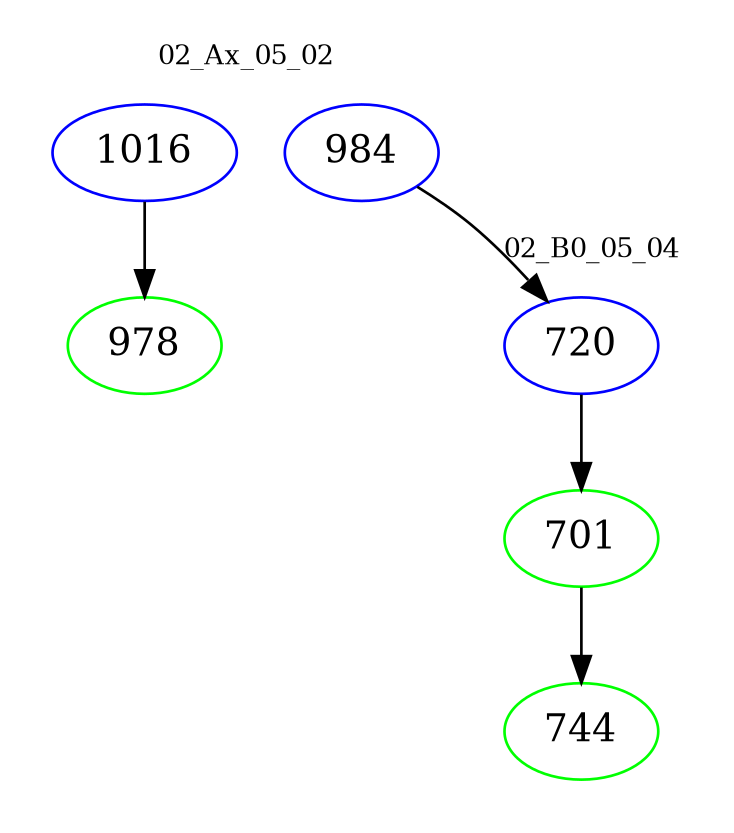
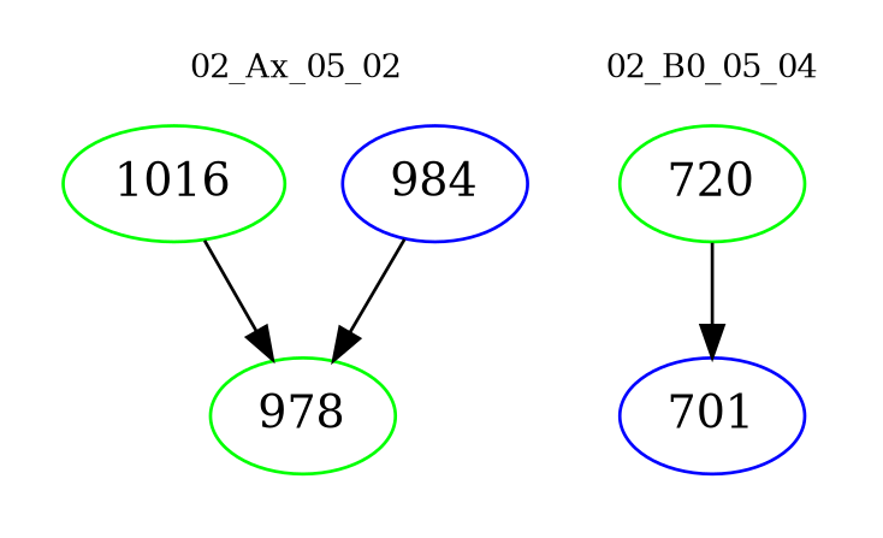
  digraph {
    node [color=green]
    edge [color=black]
    n1 [color=blue label=984]
    n2 [label=978]
-   n3 [color=blue label=1016]
-   n4 [color=blue label=720]
-   n5 [label=701]
-   n6 [label=744]
+   n3 [label=1016]
+   n4 [label=720]
+   n5 [color=blue label=701]
    subgraph cluster_1 {
      color=white
      fontsize=10
      label="02_Ax_05_02"
      n1
      n2
      n3
    }
    subgraph cluster_2 {
      color=white
      fontsize=10
      label="02_B0_05_04"
      n4
      n5
-     n6
    }
-   n1 -> n4
+   n1 -> n2
    n3 -> n2
    n4 -> n5
-   n5 -> n6
  }
